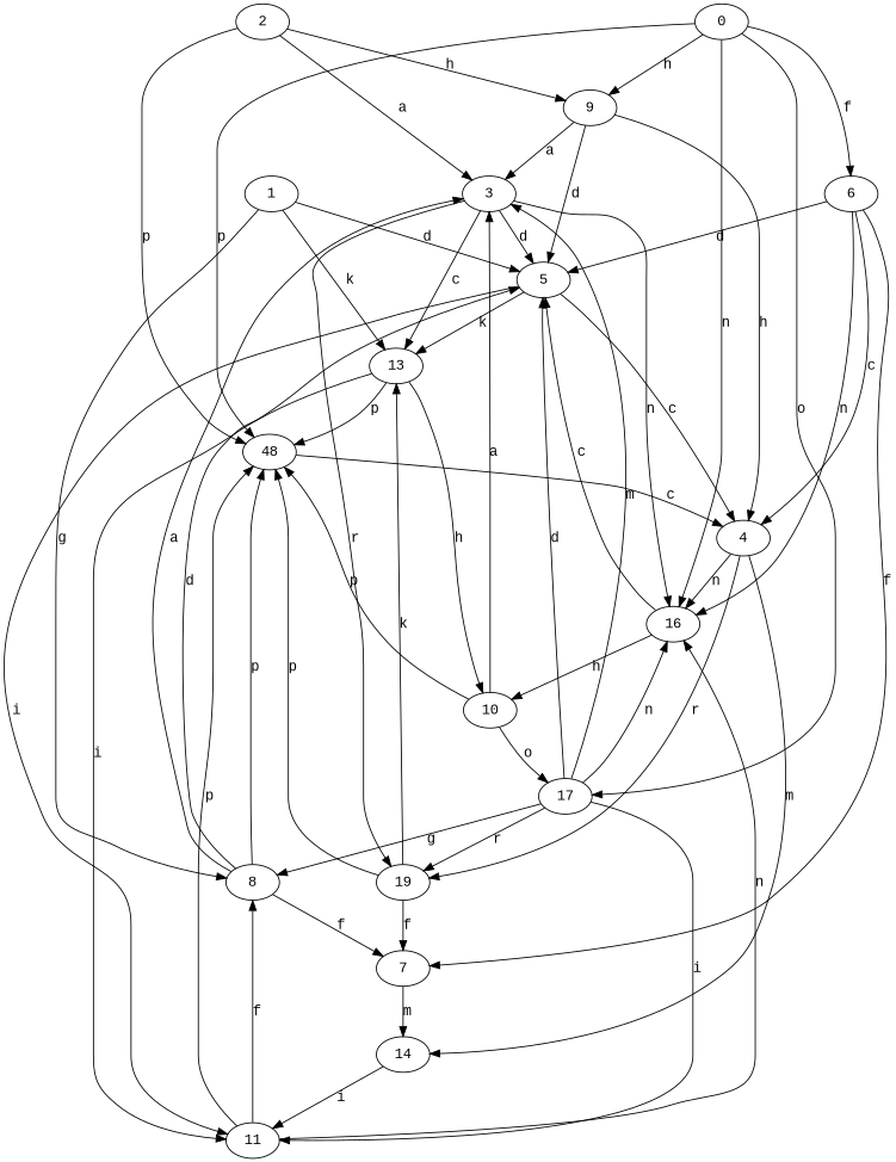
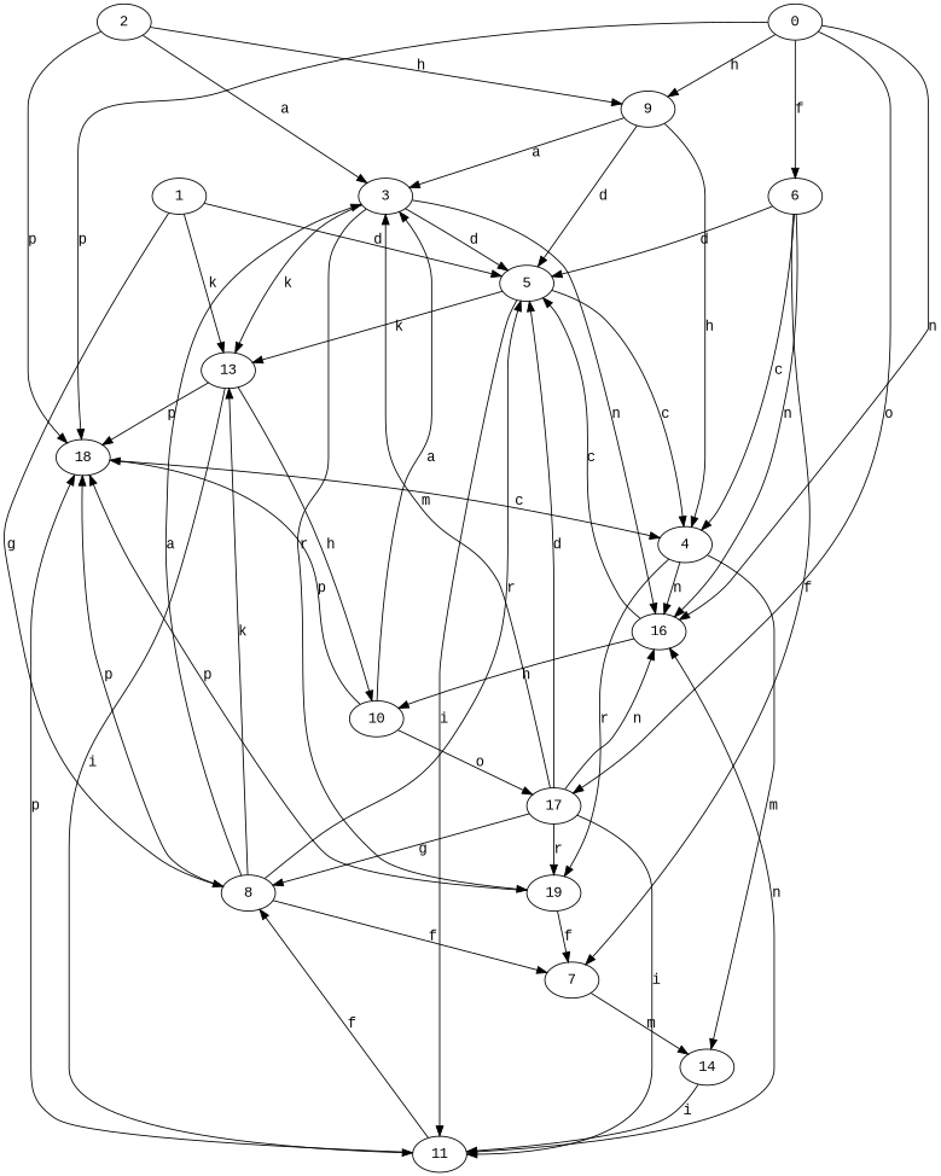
  strict digraph {
    fontname="Liberation Mono"
    node [fontname="Liberation Mono"]
    edge [fontname="Liberation Mono"]
    2
    3
    9
-   18 [label=48]
+   18
    5
    13
    16
    19
    4
    11
    10
    14
    7
    8
    17
    6
    0
    1
    2 -> 3 [label=a]
    2 -> 9 [label=h]
    2 -> 18 [label=p]
    3 -> 5 [label=d]
-   3 -> 13 [label=c]
+   3 -> 13 [label=k]
    3 -> 16 [label=n]
    3 -> 19 [label=r]
    9 -> 3 [label=a]
    9 -> 5 [label=d]
    9 -> 4 [label=h]
    18 -> 4 [label=c]
    5 -> 13 [label=k]
    5 -> 4 [label=c]
    5 -> 11 [label=i]
    13 -> 18 [label=p]
    13 -> 11 [label=i]
    13 -> 10 [label=h]
    16 -> 5 [label=c]
    16 -> 10 [label=h]
    19 -> 18 [label=p]
-   19 -> 13 [label=k]
+   8 -> 13 [label=k]
    19 -> 7 [label=f]
    4 -> 16 [label=n]
    4 -> 19 [label=r]
    4 -> 14 [label=m]
    11 -> 18 [label=p]
    11 -> 16 [label=n]
    11 -> 8 [label=f]
    10 -> 3 [label=a]
    10 -> 18 [label=p]
    10 -> 17 [label=o]
    14 -> 11 [label=i]
    7 -> 14 [label=m]
    8 -> 3 [label=a]
    8 -> 18 [label=p]
-   8 -> 5 [label=d]
+   8 -> 5 [label=r]
    8 -> 7 [label=f]
    17 -> 3 [label=m]
    17 -> 5 [label=d]
    17 -> 16 [label=n]
    17 -> 19 [label=r]
    17 -> 11 [label=i]
    17 -> 8 [label=g]
    6 -> 5 [label=d]
    6 -> 16 [label=n]
    6 -> 4 [label=c]
    6 -> 7 [label=f]
    0 -> 9 [label=h]
    0 -> 18 [label=p]
    0 -> 16 [label=n]
    0 -> 17 [label=o]
    0 -> 6 [label=f]
    1 -> 5 [label=d]
    1 -> 13 [label=k]
    1 -> 8 [label=g]
  }
